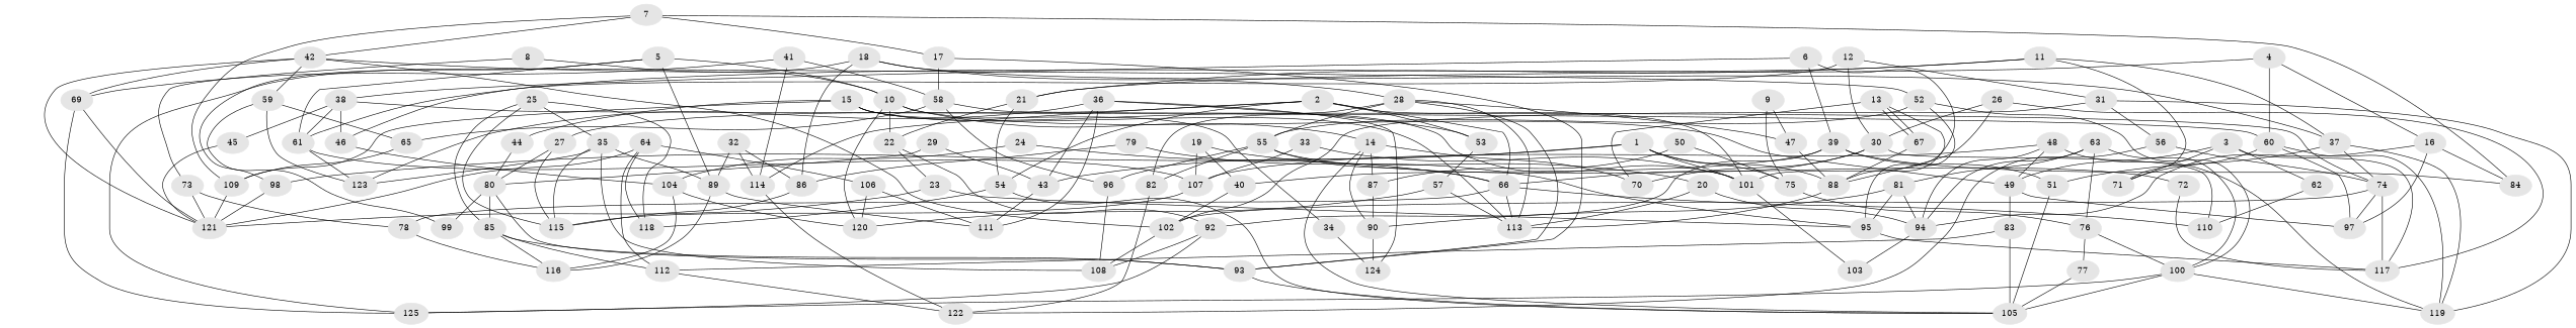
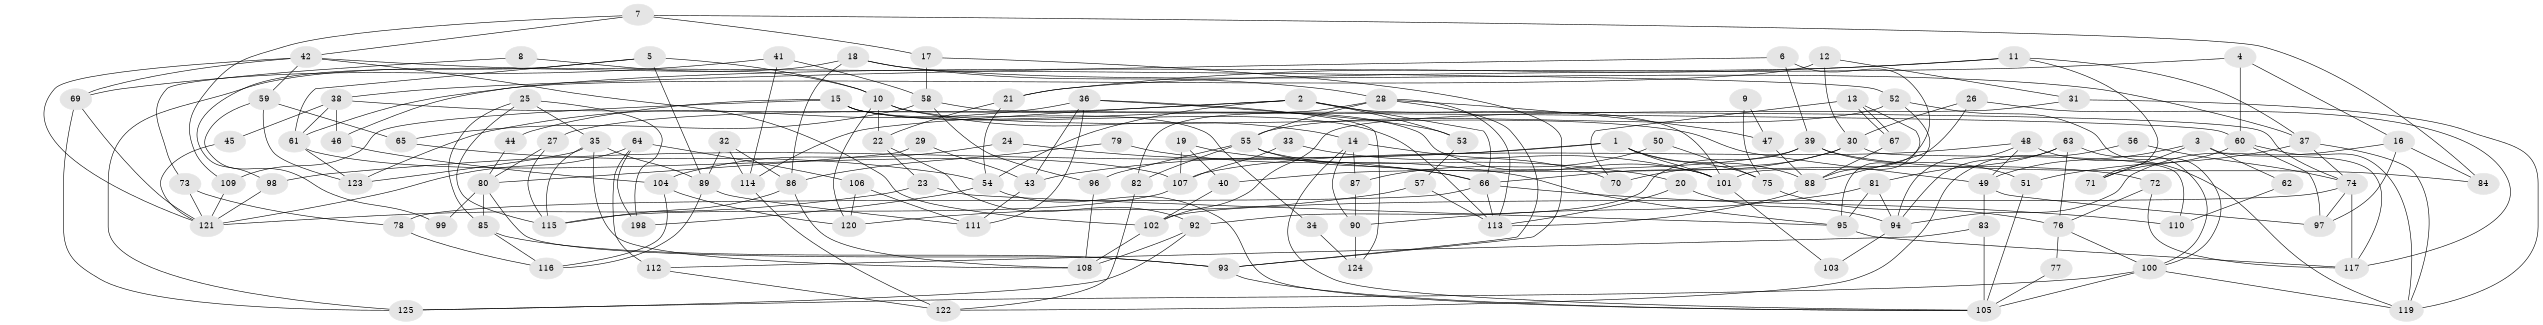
  graph {
    node [color=gray90 style=filled]
    1
    43
    75
    88
    98
    101
    111
    76
    113
    121
    103
    2
    27
    53
    54
    66
    114
    115
    80
    57
    105
-   118
+   118 [label=198]
    110
    78
    122
    3
    49
    62
    71
    117
    97
    83
    4
    16
    21
    60
    84
    94
    22
    119
    5
    10
    61
    89
    14
    120
    107
    123
    116
    6
    38
    39
    46
    45
    40
    92
    51
    7
    17
    42
    109
    58
    93
    102
    69
    52
    59
    8
    73
    9
    47
    70
    87
    90
    23
    11
    37
    74
    12
    30
    31
    56
    104
    13
    67
    15
    34
    44
    124
    96
    65
    18
    28
    86
    125
    55
    82
    108
    19
    20
    95
    24
    29
    25
    35
    85
    112
    26
    99
    72
    32
    33
    36
    41
    100
    48
    50
    63
    81
    77
    64
    106
    79
    1 -- 43
    1 -- 75
    1 -- 88
    1 -- 98
    1 -- 101
    43 -- 111
    75 -- 76
    88 -- 113
    98 -- 121
    101 -- 103
    76 -- 100
    76 -- 77
    2 -- 101
    2 -- 27
    2 -- 53
    2 -- 54
    2 -- 66
    2 -- 114
    27 -- 115
    27 -- 80
    53 -- 57
    54 -- 105
    54 -- 118
    66 -- 113
    66 -- 110
    66 -- 78
    114 -- 122
    80 -- 93
    80 -- 85
    80 -- 99
    57 -- 113
    57 -- 120
    78 -- 116
    3 -- 49
    3 -- 62
    3 -- 71
    3 -- 117
    49 -- 97
    49 -- 83
    62 -- 110
    83 -- 105
    83 -- 112
    4 -- 16
    4 -- 21
    4 -- 60
    16 -- 97
    16 -- 84
    16 -- 94
    21 -- 54
    21 -- 22
    60 -- 71
    60 -- 97
    60 -- 119
    94 -- 103
    22 -- 92
    22 -- 23
    5 -- 98
    5 -- 10
    5 -- 61
    5 -- 89
    10 -- 49
    10 -- 22
    10 -- 14
    10 -- 120
    61 -- 107
    61 -- 123
    89 -- 111
    89 -- 116
    14 -- 105
    14 -- 70
    14 -- 87
    14 -- 90
    107 -- 115
    6 -- 101
    6 -- 38
    6 -- 39
    38 -- 60
    38 -- 61
    38 -- 46
    38 -- 45
    39 -- 84
    39 -- 40
    39 -- 92
    39 -- 51
    46 -- 104
    45 -- 121
    40 -- 102
    92 -- 125
    92 -- 108
    51 -- 105
    7 -- 84
    7 -- 17
    7 -- 42
    7 -- 109
    17 -- 58
    17 -- 93
    42 -- 121
    42 -- 102
    42 -- 69
    42 -- 52
    42 -- 59
    109 -- 121
    58 -- 74
    58 -- 96
    58 -- 65
    93 -- 105
    102 -- 108
    69 -- 121
    69 -- 125
    52 -- 55
    52 -- 95
    52 -- 100
    59 -- 123
    59 -- 65
    59 -- 99
    8 -- 10
    8 -- 73
    73 -- 121
    73 -- 78
    9 -- 75
    9 -- 47
    47 -- 88
    87 -- 90
    90 -- 124
    23 -- 121
    23 -- 95
    11 -- 71
    11 -- 21
    11 -- 61
    11 -- 37
    37 -- 119
    37 -- 51
    37 -- 74
    74 -- 117
    74 -- 97
    74 -- 102
    12 -- 46
    12 -- 30
    12 -- 31
    30 -- 66
    30 -- 110
    30 -- 70
    31 -- 119
    31 -- 102
-   31 -- 56
    56 -- 122
    56 -- 74
    104 -- 120
    104 -- 116
    13 -- 88
    13 -- 70
    13 -- 67
    13 -- 67
    67 -- 88
    15 -- 101
    15 -- 113
    15 -- 109
    15 -- 34
    15 -- 44
    34 -- 124
    44 -- 80
    96 -- 108
-   65 -- 109
+   65 -- 54
    18 -- 37
    18 -- 28
    18 -- 86
    18 -- 125
    28 -- 113
    28 -- 93
    28 -- 47
    28 -- 55
    28 -- 82
    86 -- 115
+   86 -- 108
    55 -- 66
    55 -- 96
    55 -- 82
    55 -- 72
    82 -- 122
    19 -- 107
    19 -- 40
    19 -- 20
    20 -- 113
    20 -- 94
    95 -- 117
    24 -- 66
    24 -- 104
    29 -- 43
    29 -- 80
    25 -- 115
    25 -- 118
    25 -- 35
    25 -- 85
    35 -- 115
    35 -- 89
    35 -- 123
    35 -- 108
    85 -- 116
    85 -- 93
-   85 -- 112
    112 -- 122
    26 -- 88
    26 -- 117
    26 -- 30
+   72 -- 76
    72 -- 117
    32 -- 114
    32 -- 89
    32 -- 86
    33 -- 101
    33 -- 107
    36 -- 43
    36 -- 111
    36 -- 53
    36 -- 123
    36 -- 124
    41 -- 114
    41 -- 58
    41 -- 69
    100 -- 105
    100 -- 119
    100 -- 125
    48 -- 49
    48 -- 94
    48 -- 119
    48 -- 107
    50 -- 75
    50 -- 87
    63 -- 76
    63 -- 94
    63 -- 100
    63 -- 81
    81 -- 94
    81 -- 90
    81 -- 95
    77 -- 105
    64 -- 121
    64 -- 118
    64 -- 112
    64 -- 106
    106 -- 111
    106 -- 120
    79 -- 86
    79 -- 95
  }
